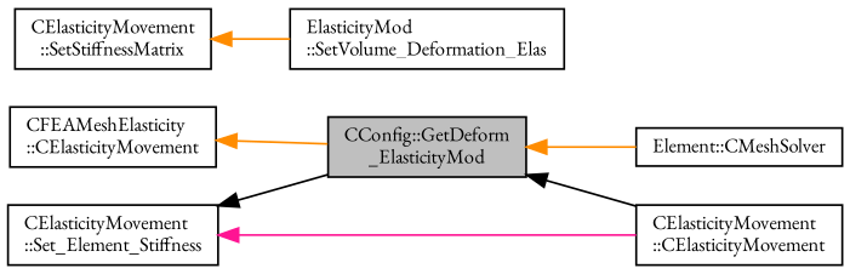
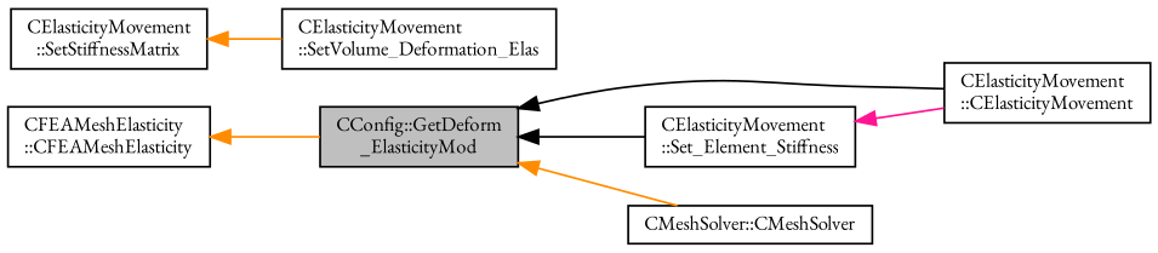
  digraph {
    fontname="EB Garamond"
    rankdir=LR
    node [color=black fillcolor=white fontname="EB Garamond" fontsize=10 shape=record style=filled]
    edge [color=darkorange dir=back fontname="EB Garamond" fontsize=10 labelfontname=Helvetica labelfontsize=10 style=solid]
    n1 [fillcolor=grey75 fontcolor=black height=0.2 label="CConfig::GetDeform\l_ElasticityMod" width=0.4]
    n2 [height=0.2 label="CElasticityMovement\l::CElasticityMovement" width=0.4]
    n3 [height=0.2 label="CElasticityMovement\l::Set_Element_Stiffness" width=0.4]
-   n4 [height=0.2 label="Element::CMeshSolver" width=0.4]
-   n5 [height=0.2 label="CFEAMeshElasticity\l::CElasticityMovement" width=0.4]
+   n4 [height=0.2 label="CMeshSolver::CMeshSolver" width=0.4]
+   n5 [height=0.2 label="CFEAMeshElasticity\l::CFEAMeshElasticity" width=0.4]
    n6 [height=0.2 label="CElasticityMovement\l::SetStiffnessMatrix" width=0.4]
-   n7 [height=0.2 label="ElasticityMod\l::SetVolume_Deformation_Elas" width=0.4]
+   n7 [height=0.2 label="CElasticityMovement\l::SetVolume_Deformation_Elas" width=0.4]
    n1 -> n2 [color=black]
-   n3 -> n1 [color=black]
+   n1 -> n3 [color=black]
    n1 -> n4
    n3 -> n2 [color=deeppink]
    n5 -> n1
    n6 -> n7
  }
